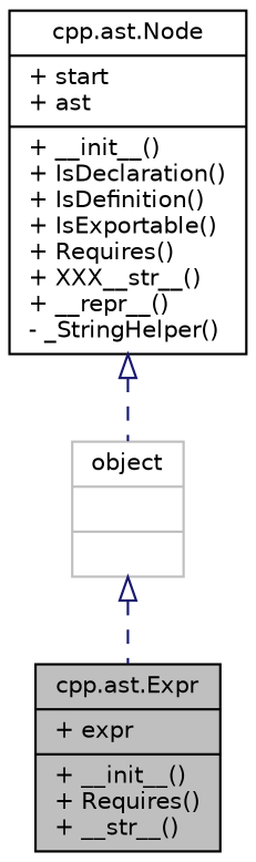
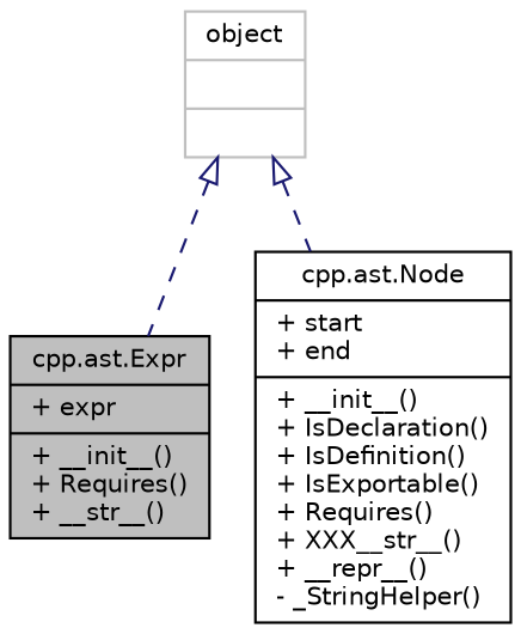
  digraph {
    node [color=black fillcolor=white fontname=Helvetica fontsize=10 shape=record style=filled]
    edge [arrowtail=onormal color=midnightblue dir=back fontname=Helvetica fontsize=10 labelfontname=Helvetica labelfontsize=10 style=dashed]
    n1 [fillcolor=grey75 fontcolor=black height=0.2 label="{cpp.ast.Expr\n|+ expr\l|+ __init__()\l+ Requires()\l+ __str__()\l}" width=0.4]
-   n2 [height=0.2 label="{cpp.ast.Node\n|+ start\l+ ast\l|+ __init__()\l+ IsDeclaration()\l+ IsDefinition()\l+ IsExportable()\l+ Requires()\l+ XXX__str__()\l+ __repr__()\l- _StringHelper()\l}" width=0.4]
+   n2 [height=0.2 label="{cpp.ast.Node\n|+ start\l+ end\l|+ __init__()\l+ IsDeclaration()\l+ IsDefinition()\l+ IsExportable()\l+ Requires()\l+ XXX__str__()\l+ __repr__()\l- _StringHelper()\l}" width=0.4]
    n3 [color=grey75 height=0.2 label="{object\n||}" width=0.4]
    n3 -> n1
-   n2 -> n3
+   n3 -> n2
  }
